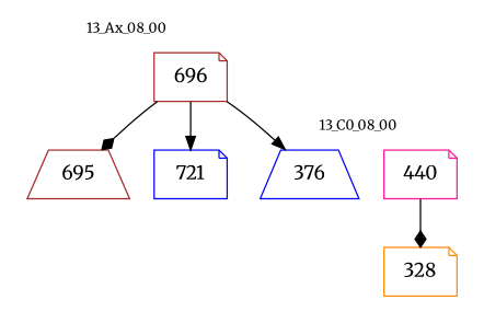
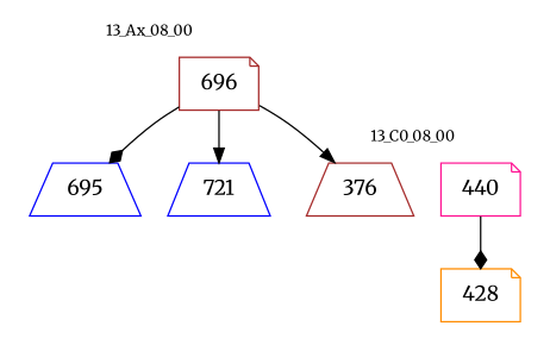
  digraph {
    fontname=Merriweather
    node [color=brown fontname=Merriweather shape=note]
    edge [arrowhead=diamond color=black fontname=Merriweather]
    n1 [label=696]
-   n2 [label=695 shape=trapezium]
-   n3 [color=blue label=721]
+   n2 [color=blue label=695 shape=trapezium]
+   n3 [color=blue label=721 shape=trapezium]
    n4 [color=deeppink label=440]
-   n5 [color=blue label=376 shape=trapezium]
-   n6 [color=darkorange label=328]
+   n5 [label=376 shape=trapezium]
+   n6 [color=darkorange label=428]
    subgraph cluster_1 {
      color=white
      fontsize=10
      label="13_Ax_08_00"
      n1
      n2
      n3
    }
    subgraph cluster_2 {
      color=white
      fontsize=10
      label="13_C0_08_00"
      n4
      n5
      n6
    }
    n1 -> n2
    n1 -> n3 [arrowhead=normal]
    n1 -> n5 [arrowhead=normal]
    n4 -> n6
  }
